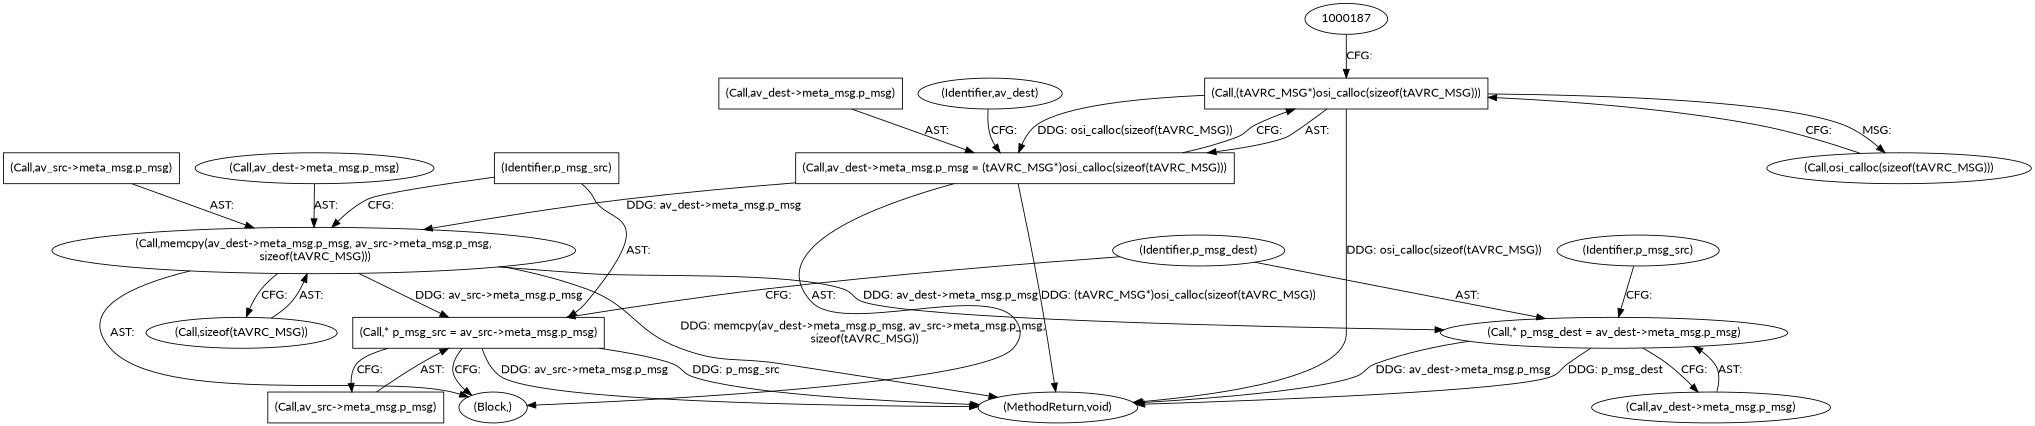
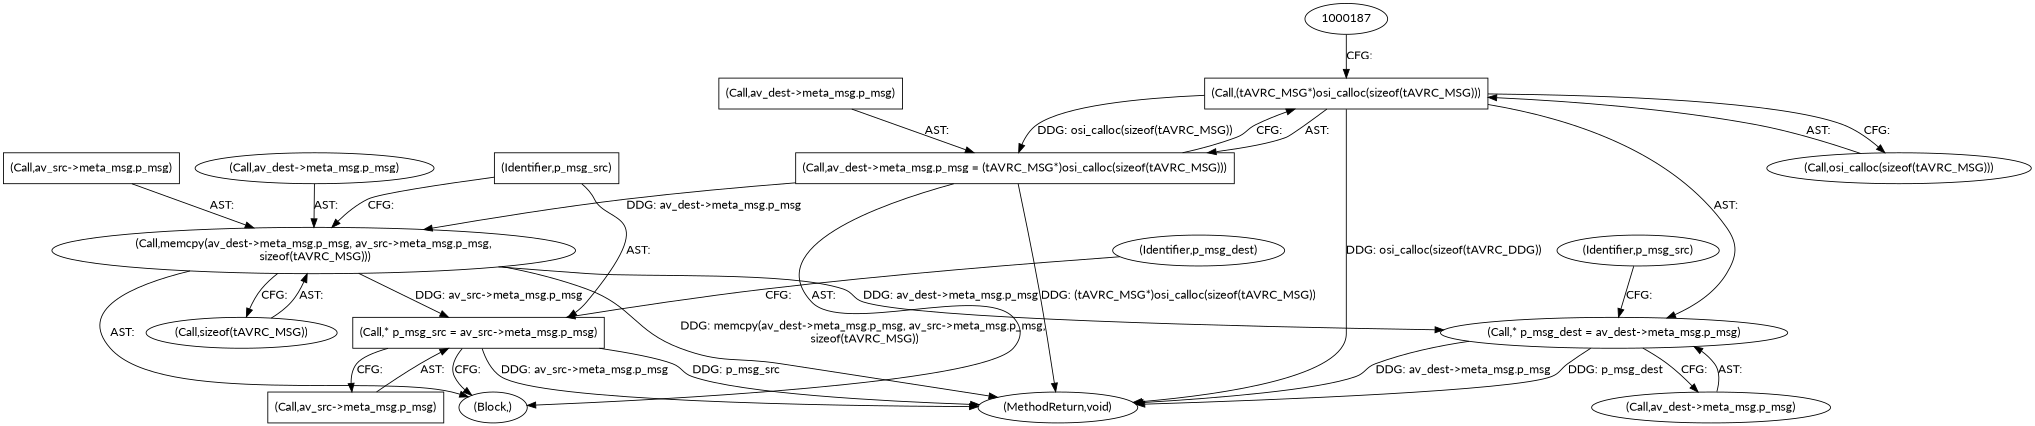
  digraph {
    fontname=Lato
    node [fontname=Lato shape=ellipse]
    edge [fontname=Lato]
    n1 [label="(Call,memcpy(av_dest->meta_msg.p_msg, av_src->meta_msg.p_msg,\n sizeof(tAVRC_MSG)))"]
    n2 [label="(Call,* p_msg_src = av_src->meta_msg.p_msg)" shape=box]
    n3 [label="(Call,* p_msg_dest = av_dest->meta_msg.p_msg)"]
    n4 [label="(MethodReturn,void)"]
    n5 [label="(Call,sizeof(tAVRC_MSG))"]
    n6 [label="(Block,)"]
    n7 [label="(Call,av_src->meta_msg.p_msg)" shape=box]
    n8 [label="(Call,av_dest->meta_msg.p_msg)"]
    n9 [label="(Call,av_dest->meta_msg.p_msg = (tAVRC_MSG*)osi_calloc(sizeof(tAVRC_MSG)))" shape=box]
    n10 [label="(Call,(tAVRC_MSG*)osi_calloc(sizeof(tAVRC_MSG)))" shape=box]
    n11 [label="(Call,osi_calloc(sizeof(tAVRC_MSG)))"]
    n12 [label="(Identifier,p_msg_src)" shape=box]
    n13 [label="(Identifier,p_msg_src)"]
    n14 [label="(Identifier,p_msg_dest)"]
    n15 [label="(Call,av_src->meta_msg.p_msg)" shape=box]
    n16 [label="(Call,av_dest->meta_msg.p_msg)" shape=box]
-   n17 [label="(Identifier,av_dest)"]
    n18 [label="(Call,av_dest->meta_msg.p_msg)"]
    1000187
    n1 -> n2 [label="DDG: av_src->meta_msg.p_msg"]
    n1 -> n3 [label="DDG: av_dest->meta_msg.p_msg"]
    n1 -> n4 [label="DDG: memcpy(av_dest->meta_msg.p_msg, av_src->meta_msg.p_msg,\n sizeof(tAVRC_MSG))"]
    n1 -> n5 [label="CFG: "]
    n1 -> n6 [label="AST: "]
    n2 -> n4 [label="DDG: p_msg_src"]
    n2 -> n4 [label="DDG: av_src->meta_msg.p_msg"]
    n2 -> n6 [label="CFG: "]
    n2 -> n7 [label="CFG: "]
    n3 -> n4 [label="DDG: av_dest->meta_msg.p_msg"]
    n3 -> n4 [label="DDG: p_msg_dest"]
    n3 -> n8 [label="CFG: "]
    n5 -> n1 [label="AST: "]
    n7 -> n2 [label="AST: "]
    n8 -> n3 [label="AST: "]
    n9 -> n1 [label="DDG: av_dest->meta_msg.p_msg"]
    n9 -> n4 [label="DDG: (tAVRC_MSG*)osi_calloc(sizeof(tAVRC_MSG))"]
    n9 -> n6 [label="AST: "]
    n9 -> n10 [label="CFG: "]
-   n10 -> n4 [label="DDG: osi_calloc(sizeof(tAVRC_MSG))"]
+   n10 -> n4 [label="DDG: osi_calloc(sizeof(tAVRC_DDG))"]
    n10 -> n9 [label="AST: "]
    n10 -> n9 [label="DDG: osi_calloc(sizeof(tAVRC_MSG))"]
-   n10 -> n11 [label="MSG: "]
-   n11 -> n10 [label="CFG: "]
+   n10 -> n11 [label="CFG: "]
+   n11 -> n10 [label="AST: "]
    n12 -> n1 [label="CFG: "]
    n12 -> n2 [label="AST: "]
    n13 -> n3 [label="CFG: "]
    n14 -> n2 [label="CFG: "]
-   n14 -> n3 [label="AST: "]
+   n10 -> n3 [label="AST: "]
    n15 -> n1 [label="AST: "]
    n16 -> n9 [label="AST: "]
-   n17 -> n9 [label="CFG: "]
    n18 -> n1 [label="AST: "]
    1000187 -> n10 [label="CFG: "]
  }
